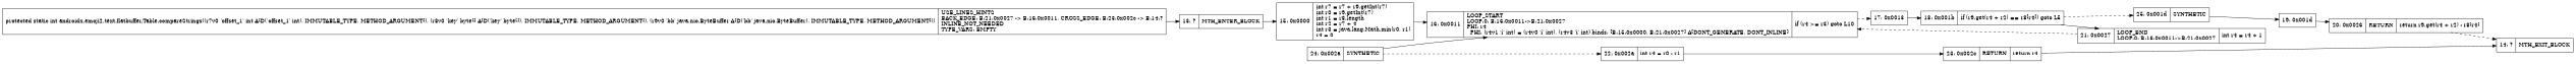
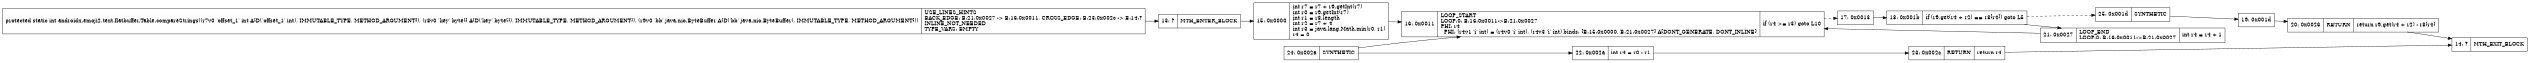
  digraph {
    rankdir=LR
    node [shape=record]
    n1 [label="{13\:\ ?|MTH_ENTER_BLOCK\l}"]
    n2 [label="{15\:\ 0x0000|int r7 = r7 + r9.getInt(r7)\lint r0 = r9.getInt(r7)\lint r1 = r8.length\lint r2 = r7 + 4\lint r3 = java.lang.Math.min(r0, r1)\lr4 = 0\l}"]
    n3 [label="{16\:\ 0x0011|LOOP_START\lLOOP:0: B:16:0x0011\-\>B:21:0x0027\lPHI: r4 \l  PHI: (r4v1 'i' int) = (r4v0 'i' int), (r4v3 'i' int) binds: [B:15:0x0000, B:21:0x0027] A[DONT_GENERATE, DONT_INLINE]\l|if (r4 \>= r3) goto L10\l}"]
    n4 [label="{17\:\ 0x0013}"]
    n5 [label="{18\:\ 0x001b|if (r9.get(r4 + r2) == r8[r4]) goto L5\l}"]
    n6 [label="{24\:\ 0x002a|SYNTHETIC\l}"]
    n7 [label="{22\:\ 0x002a|int r4 = r0 \- r1\l}"]
    n8 [label="{21\:\ 0x0027|LOOP_END\lLOOP:0: B:16:0x0011\-\>B:21:0x0027\l|int r4 = r4 + 1\l}"]
    n9 [label="{25\:\ 0x001d|SYNTHETIC\l}"]
    n10 [label="{19\:\ 0x001d}"]
    n11 [label="{20\:\ 0x0026|RETURN\l|return r9.get(r4 + r2) \- r8[r4]\l}"]
    n12 [label="{14\:\ ?|MTH_EXIT_BLOCK\l}"]
    n13 [label="{23\:\ 0x002c|RETURN\l|return r4\l}"]
    n14 [label="{protected static int androidx.emoji2.text.flatbuffer.Table.compareStrings((r7v0 'offset_1' int A[D('offset_1' int), IMMUTABLE_TYPE, METHOD_ARGUMENT]), (r8v0 'key' byte[] A[D('key' byte[]), IMMUTABLE_TYPE, METHOD_ARGUMENT]), (r9v0 'bb' java.nio.ByteBuffer A[D('bb' java.nio.ByteBuffer), IMMUTABLE_TYPE, METHOD_ARGUMENT]))  | USE_LINES_HINTS\lBACK_EDGE: B:21:0x0027 \-\> B:16:0x0011, CROSS_EDGE: B:23:0x002c \-\> B:14:?\lINLINE_NOT_NEEDED\lTYPE_VARS: EMPTY\l}"]
    n1 -> n2
    n2 -> n3
    n3 -> n4 [style=dashed]
    n4 -> n5
    n5 -> n8
    n5 -> n9 [style=dashed]
    n6 -> n3
-   n6 -> n7 [style=dashed]
+   n6 -> n7
    n7 -> n13
-   n8 -> n3 [style=dashed]
+   n8 -> n3
    n9 -> n10
    n10 -> n11
-   n11 -> n12 [style=dashed]
+   n11 -> n12
    n13 -> n12
    n14 -> n1
  }
